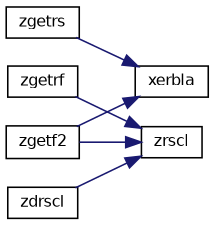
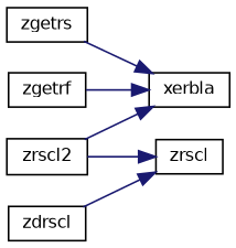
  digraph {
    rankdir=LR
    node [color=black fillcolor=white fontname=Helvetica fontsize=10 shape=record style=filled]
    edge [color=midnightblue fontname=Helvetica fontsize=10 labelfontname=Helvetica labelfontsize=10 style=solid]
    n1 [height=0.2 label=xerbla width=0.4]
    n2 [height=0.2 label=zgetrf width=0.4]
    n3 [height=0.2 label=zgetrs width=0.4]
-   n4 [height=0.2 label=zgetf2 width=0.4]
+   n4 [height=0.2 label=zrscl2 width=0.4]
    n5 [height=0.2 label=zrscl width=0.4]
    n6 [height=0.2 label=zdrscl width=0.4]
-   n2 -> n5
+   n2 -> n1
    n3 -> n1
    n4 -> n1
    n4 -> n5
    n6 -> n5
  }
